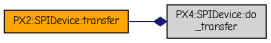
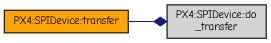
  digraph {
    rankdir=LR
    fontname="Comic Neue"
    node [color=black fontname="Comic Neue" fontsize=10 shape=record style=filled]
-   n1 [fillcolor=orange fontcolor=black height=0.2 label="PX2::SPIDevice::transfer" width=0.4]
+   n1 [fillcolor=orange fontcolor=black height=0.2 label="PX4::SPIDevice::transfer" width=0.4]
    n2 [fillcolor=lightgrey height=0.2 label="PX4::SPIDevice::do\l_transfer" width=0.4]
    n1 -> n2 [color=midnightblue fontname="Comic Neue" fontsize=10 labelfontname=Helvetica labelfontsize=10 style=solid arrowhead=diamond]
  }
